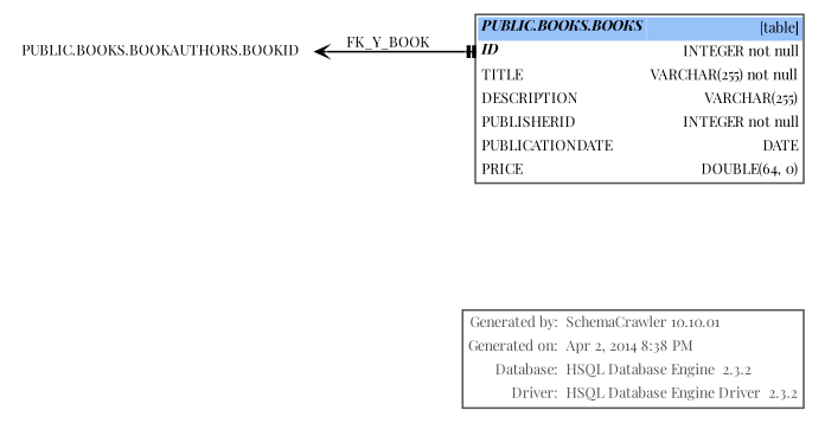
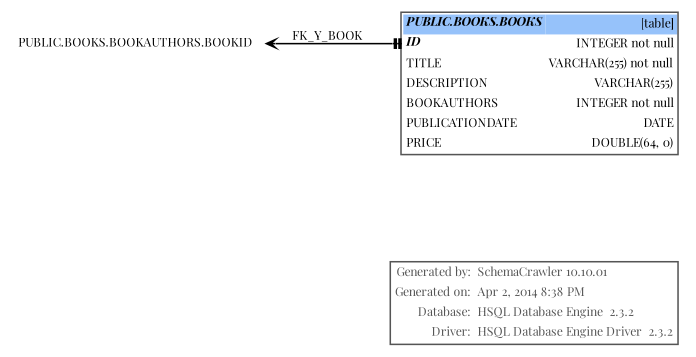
  digraph {
    fontcolor="#555555"
    fontname="Playfair Display"
    fontsize=8
    label=< <table color="#555555" border="1" cellborder="0" cellspacing="0"> 	<tr> 		<td align='right'>Generated by:</td> 		<td align='left'>SchemaCrawler 10.10.01</td> 	</tr> 	<tr> 		<td align='right'>Generated on:</td> 		<td align='left'>Apr 2, 2014 8:38 PM</td> 	</tr> 	<tr> 		<td align='right'>Database:</td> 		<td align='left'>HSQL Database Engine  2.3.2</td> 	</tr> 	<tr> 		<td align='right'>Driver:</td> 		<td align='left'>HSQL Database Engine Driver  2.3.2</td> 	</tr>       </table>    >
    labeljust=r
    labelloc=b
    nodesep=0.18
    packmode="node"
    rankdir=RL
    ranksep=0.46
    node [fontname="Playfair Display" fontsize=8 shape=plaintext]
-   n1 [label=<       <table border="1" cellborder="0" cellpadding="2" cellspacing="0" bgcolor="white" color="#555555"> 	<tr> 		<td colspan='2' bgcolor='#96C2FA' align='left'><b><i>PUBLIC.BOOKS.BOOKS</i></b></td> 		<td bgcolor='#96C2FA' align='right'>[table]</td> 	</tr> 	<tr> 		<td port='id_bb8abc08.start' align='left'><b><i>ID</i></b></td> 		<td align='left'> </td> 		<td port='id_bb8abc08.end' align='right'>INTEGER not null</td> 	</tr> 	<tr> 		<td port='title_764df42b.start' align='left'>TITLE</td> 		<td align='left'> </td> 		<td port='title_764df42b.end' align='right'>VARCHAR(255) not null</td> 	</tr> 	<tr> 		<td port='description_f1e45f8f.start' align='left'>DESCRIPTION</td> 		<td align='left'> </td> 		<td port='description_f1e45f8f.end' align='right'>VARCHAR(255)</td> 	</tr> 	<tr> 		<td port='publisherid_3413fbaa.start' align='left'>PUBLISHERID</td> 		<td align='left'> </td> 		<td port='publisherid_3413fbaa.end' align='right'>INTEGER not null</td> 	</tr> 	<tr> 		<td port='publicationdate_bf876ded.start' align='left'>PUBLICATIONDATE</td> 		<td align='left'> </td> 		<td port='publicationdate_bf876ded.end' align='right'>DATE</td> 	</tr> 	<tr> 		<td port='price_7619831c.start' align='left'>PRICE</td> 		<td align='left'> </td> 		<td port='price_7619831c.end' align='right'>DOUBLE(64, 0)</td> 	</tr>       </table>     >]
+   n1 [label=<       <table border="1" cellborder="0" cellpadding="2" cellspacing="0" bgcolor="white" color="#555555"> 	<tr> 		<td colspan='2' bgcolor='#96C2FA' align='left'><b><i>PUBLIC.BOOKS.BOOKS</i></b></td> 		<td bgcolor='#96C2FA' align='right'>[table]</td> 	</tr> 	<tr> 		<td port='id_bb8abc08.start' align='left'><b><i>ID</i></b></td> 		<td align='left'> </td> 		<td port='id_bb8abc08.end' align='right'>INTEGER not null</td> 	</tr> 	<tr> 		<td port='title_764df42b.start' align='left'>TITLE</td> 		<td align='left'> </td> 		<td port='title_764df42b.end' align='right'>VARCHAR(255) not null</td> 	</tr> 	<tr> 		<td port='description_f1e45f8f.start' align='left'>DESCRIPTION</td> 		<td align='left'> </td> 		<td port='description_f1e45f8f.end' align='right'>VARCHAR(255)</td> 	</tr> 	<tr> 		<td port='publisherid_3413fbaa.start' align='left'>BOOKAUTHORS</td> 		<td align='left'> </td> 		<td port='publisherid_3413fbaa.end' align='right'>INTEGER not null</td> 	</tr> 	<tr> 		<td port='publicationdate_bf876ded.start' align='left'>PUBLICATIONDATE</td> 		<td align='left'> </td> 		<td port='publicationdate_bf876ded.end' align='right'>DATE</td> 	</tr> 	<tr> 		<td port='price_7619831c.start' align='left'>PRICE</td> 		<td align='left'> </td> 		<td port='price_7619831c.end' align='right'>DOUBLE(64, 0)</td> 	</tr>       </table>     >]
    n2 [label=<PUBLIC.BOOKS.BOOKAUTHORS.BOOKID>]
    n1 -> n2 [arrowhead=vee arrowsize=0.6 arrowtail=teetee dir=both fontname="Playfair Display" fontsize=8 headport=e label=<FK_Y_BOOK> style=solid tailport="id_bb8abc08.start:w"]
  }
